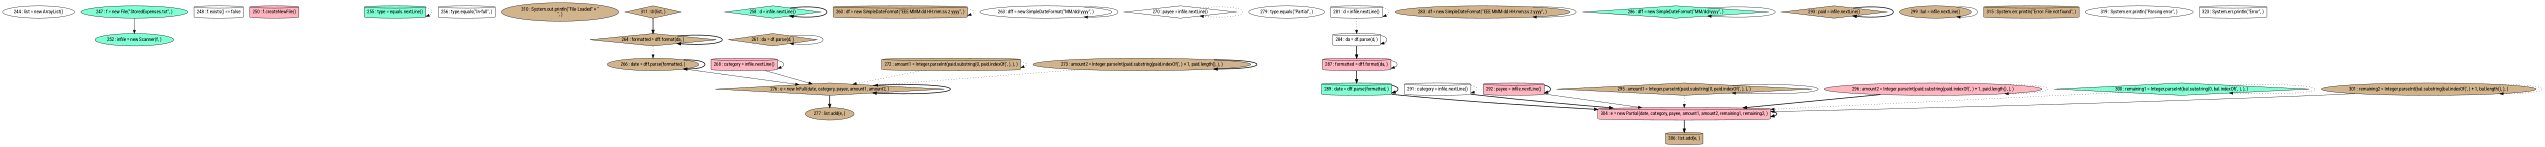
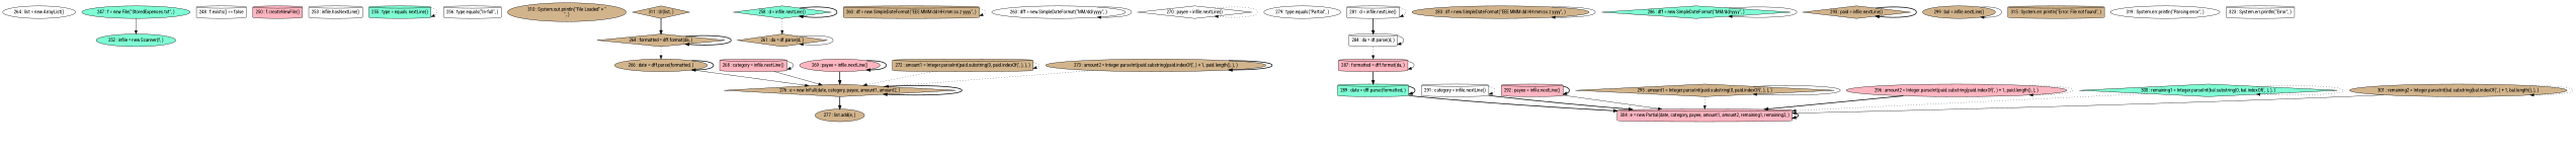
  digraph {
    fontname="Roboto Condensed"
    node [fillcolor=tan fontname="Roboto Condensed" shape=cylinder style=filled]
    edge [fontname="Roboto Condensed" style=bold]
-   "244 : list = new ArrayList()" [fillcolor=white shape=ellipse]
+   "244 : list = new ArrayList()" [fillcolor=white shape=ellipse label="264 : list = new ArrayList()"]
    "247 : f = new File(\"StoredExpenses.txt\", )" [fillcolor=aquamarine shape=ellipse]
    "252 : infile = new Scanner(f, )" [fillcolor=aquamarine shape=ellipse]
    "248 : f.exists() == false" [fillcolor=white]
    "250 : f.createNewFile()" [fillcolor=lightpink]
+   "253 : infile.hasNextLine()" [fillcolor=white]
    n7 [fillcolor=aquamarine label="255 : type = equals.nextLine()"]
    "256 : type.equals(\"In-full\", )" [fillcolor=white]
    "310 : System.out.println(\"File Loaded\" + \"\n\", )" [shape=ellipse]
    "311 : UI(list, )" [shape=diamond]
    "264 : formatted = dff.format(da, )" [shape=diamond]
    "258 : d = infile.nextLine()" [fillcolor=aquamarine shape=diamond]
    "261 : da = df.parse(d, )" [shape=diamond]
    "266 : date = dff.parse(formatted, )" [shape=ellipse]
    "260 : df = new SimpleDateFormat(\"EEE MMM dd HH:mm:ss z yyyy\", )"
    "276 : e = new InFull(date, category, payee, amount1, amount2, )" [shape=diamond]
    "263 : dff = new SimpleDateFormat(\"MM/dd/yyyy\", )" [fillcolor=white shape=ellipse]
    "277 : list.add(e, )" [shape=ellipse]
    "268 : category = infile.nextLine()" [fillcolor=lightpink]
+   "269 : payee = infile.nextLine()" [fillcolor=lightpink shape=ellipse]
    n21 [fillcolor=white label="270 : payee = infile.nextLine()" shape=diamond]
    "272 : amount1 = Integer.parseInt(paid.substring(0, paid.indexOf(', ), ), )"
    "273 : amount2 = Integer.parseInt(paid.substring(paid.indexOf(', ) + 1, paid.length(), ), )" [shape=ellipse]
    "279 : type.equals(\"Partial\", )" [fillcolor=white shape=ellipse]
    "281 : d = infile.nextLine()" [fillcolor=white]
    "284 : da = df.parse(d, )" [fillcolor=white]
    "287 : formatted = dff.format(da, )" [fillcolor=lightpink]
    "289 : date = dff.parse(formatted, )" [fillcolor=aquamarine]
    "283 : df = new SimpleDateFormat(\"EEE MMM dd HH:mm:ss z yyyy\", )" [shape=ellipse]
    "304 : e = new Partial(date, category, payee, amount1, amount2, remaining1, remaining2, )" [fillcolor=lightpink]
    "286 : dff = new SimpleDateFormat(\"MM/dd/yyyy\", )" [fillcolor=aquamarine shape=diamond]
-   "306 : list.add(e, )"
    "291 : category = infile.nextLine()" [fillcolor=white]
    "292 : payee = infile.nextLine()" [fillcolor=lightpink]
    "293 : paid = infile.nextLine()" [shape=diamond]
    "295 : amount1 = Integer.parseInt(paid.substring(0, paid.indexOf(', ), ), )" [shape=diamond]
    "296 : amount2 = Integer.parseInt(paid.substring(paid.indexOf(', ) + 1, paid.length(), ), )" [fillcolor=lightpink shape=ellipse]
    "299 : bal = infile.nextLine()" [shape=ellipse]
    "300 : remaining1 = Integer.parseInt(bal.substring(0, bal.indexOf(', ), ), )" [fillcolor=aquamarine shape=diamond]
    "301 : remaining2 = Integer.parseInt(bal.substring(bal.indexOf(', ) + 1, bal.length(), ), )" [shape=ellipse]
    "315 : System.err.println(\"Error: File not found\", )"
    "319 : System.err.println(\"Parsing error\", )" [fillcolor=white shape=ellipse]
    "323 : System.err.println(\"Error\", )" [fillcolor=white]
    "247 : f = new File(\"StoredExpenses.txt\", )" -> "252 : infile = new Scanner(f, )" [style=solid]
    n7 -> n7 [style=dotted]
    "311 : UI(list, )" -> "264 : formatted = dff.format(da, )"
    "264 : formatted = dff.format(da, )" -> "264 : formatted = dff.format(da, )"
    "264 : formatted = dff.format(da, )" -> "266 : date = dff.parse(formatted, )" [style=dotted]
    "258 : d = infile.nextLine()" -> "258 : d = infile.nextLine()"
+   "258 : d = infile.nextLine()" -> "261 : da = df.parse(d, )" [style=dotted]
    "261 : da = df.parse(d, )" -> "261 : da = df.parse(d, )" [style=solid]
    "266 : date = dff.parse(formatted, )" -> "266 : date = dff.parse(formatted, )"
    "266 : date = dff.parse(formatted, )" -> "276 : e = new InFull(date, category, payee, amount1, amount2, )" [style=solid]
    "260 : df = new SimpleDateFormat(\"EEE MMM dd HH:mm:ss z yyyy\", )" -> "260 : df = new SimpleDateFormat(\"EEE MMM dd HH:mm:ss z yyyy\", )" [style=dotted]
    "276 : e = new InFull(date, category, payee, amount1, amount2, )" -> "276 : e = new InFull(date, category, payee, amount1, amount2, )"
    "276 : e = new InFull(date, category, payee, amount1, amount2, )" -> "277 : list.add(e, )"
    "263 : dff = new SimpleDateFormat(\"MM/dd/yyyy\", )" -> "263 : dff = new SimpleDateFormat(\"MM/dd/yyyy\", )" [style=solid]
    "268 : category = infile.nextLine()" -> "276 : e = new InFull(date, category, payee, amount1, amount2, )" [style=solid]
    "268 : category = infile.nextLine()" -> "268 : category = infile.nextLine()" [style=solid]
+   "269 : payee = infile.nextLine()" -> "276 : e = new InFull(date, category, payee, amount1, amount2, )"
+   "269 : payee = infile.nextLine()" -> "269 : payee = infile.nextLine()"
    n21 -> n21 [style=dotted]
    "272 : amount1 = Integer.parseInt(paid.substring(0, paid.indexOf(', ), ), )" -> "276 : e = new InFull(date, category, payee, amount1, amount2, )" [style=dotted]
    "272 : amount1 = Integer.parseInt(paid.substring(0, paid.indexOf(', ), ), )" -> "272 : amount1 = Integer.parseInt(paid.substring(0, paid.indexOf(', ), ), )" [style=dotted]
    "273 : amount2 = Integer.parseInt(paid.substring(paid.indexOf(', ) + 1, paid.length(), ), )" -> "276 : e = new InFull(date, category, payee, amount1, amount2, )" [style=dotted]
    "273 : amount2 = Integer.parseInt(paid.substring(paid.indexOf(', ) + 1, paid.length(), ), )" -> "273 : amount2 = Integer.parseInt(paid.substring(paid.indexOf(', ) + 1, paid.length(), ), )"
    "281 : d = infile.nextLine()" -> "281 : d = infile.nextLine()" [style=dotted]
-   "281 : d = infile.nextLine()" -> "284 : da = df.parse(d, )" [style=dotted]
+   "281 : d = infile.nextLine()" -> "284 : da = df.parse(d, )"
    "284 : da = df.parse(d, )" -> "284 : da = df.parse(d, )" [style=solid]
-   "284 : da = df.parse(d, )" -> "287 : formatted = dff.format(da, )"
+   "284 : da = df.parse(d, )" -> "287 : formatted = dff.format(da, )" [style=dotted]
    "287 : formatted = dff.format(da, )" -> "287 : formatted = dff.format(da, )" [style=solid]
    "287 : formatted = dff.format(da, )" -> "289 : date = dff.parse(formatted, )"
    "289 : date = dff.parse(formatted, )" -> "289 : date = dff.parse(formatted, )"
    "289 : date = dff.parse(formatted, )" -> "304 : e = new Partial(date, category, payee, amount1, amount2, remaining1, remaining2, )"
    "283 : df = new SimpleDateFormat(\"EEE MMM dd HH:mm:ss z yyyy\", )" -> "283 : df = new SimpleDateFormat(\"EEE MMM dd HH:mm:ss z yyyy\", )" [style=solid]
    "304 : e = new Partial(date, category, payee, amount1, amount2, remaining1, remaining2, )" -> "304 : e = new Partial(date, category, payee, amount1, amount2, remaining1, remaining2, )"
-   "304 : e = new Partial(date, category, payee, amount1, amount2, remaining1, remaining2, )" -> "306 : list.add(e, )"
    "286 : dff = new SimpleDateFormat(\"MM/dd/yyyy\", )" -> "286 : dff = new SimpleDateFormat(\"MM/dd/yyyy\", )" [style=solid]
    "291 : category = infile.nextLine()" -> "304 : e = new Partial(date, category, payee, amount1, amount2, remaining1, remaining2, )"
    "291 : category = infile.nextLine()" -> "291 : category = infile.nextLine()" [style=dotted]
    "292 : payee = infile.nextLine()" -> "304 : e = new Partial(date, category, payee, amount1, amount2, remaining1, remaining2, )" [style=solid]
    "292 : payee = infile.nextLine()" -> "292 : payee = infile.nextLine()"
    "293 : paid = infile.nextLine()" -> "293 : paid = infile.nextLine()"
    "295 : amount1 = Integer.parseInt(paid.substring(0, paid.indexOf(', ), ), )" -> "304 : e = new Partial(date, category, payee, amount1, amount2, remaining1, remaining2, )" [style=dotted]
    "295 : amount1 = Integer.parseInt(paid.substring(0, paid.indexOf(', ), ), )" -> "295 : amount1 = Integer.parseInt(paid.substring(0, paid.indexOf(', ), ), )" [style=solid]
    "296 : amount2 = Integer.parseInt(paid.substring(paid.indexOf(', ) + 1, paid.length(), ), )" -> "304 : e = new Partial(date, category, payee, amount1, amount2, remaining1, remaining2, )"
    "296 : amount2 = Integer.parseInt(paid.substring(paid.indexOf(', ) + 1, paid.length(), ), )" -> "296 : amount2 = Integer.parseInt(paid.substring(paid.indexOf(', ) + 1, paid.length(), ), )" [style=dotted]
    "299 : bal = infile.nextLine()" -> "299 : bal = infile.nextLine()" [style=solid]
    "300 : remaining1 = Integer.parseInt(bal.substring(0, bal.indexOf(', ), ), )" -> "304 : e = new Partial(date, category, payee, amount1, amount2, remaining1, remaining2, )" [style=dotted]
    "300 : remaining1 = Integer.parseInt(bal.substring(0, bal.indexOf(', ), ), )" -> "300 : remaining1 = Integer.parseInt(bal.substring(0, bal.indexOf(', ), ), )" [style=dotted]
    "301 : remaining2 = Integer.parseInt(bal.substring(bal.indexOf(', ) + 1, bal.length(), ), )" -> "304 : e = new Partial(date, category, payee, amount1, amount2, remaining1, remaining2, )" [style=solid]
    "301 : remaining2 = Integer.parseInt(bal.substring(bal.indexOf(', ) + 1, bal.length(), ), )" -> "301 : remaining2 = Integer.parseInt(bal.substring(bal.indexOf(', ) + 1, bal.length(), ), )" [style=dotted]
  }
